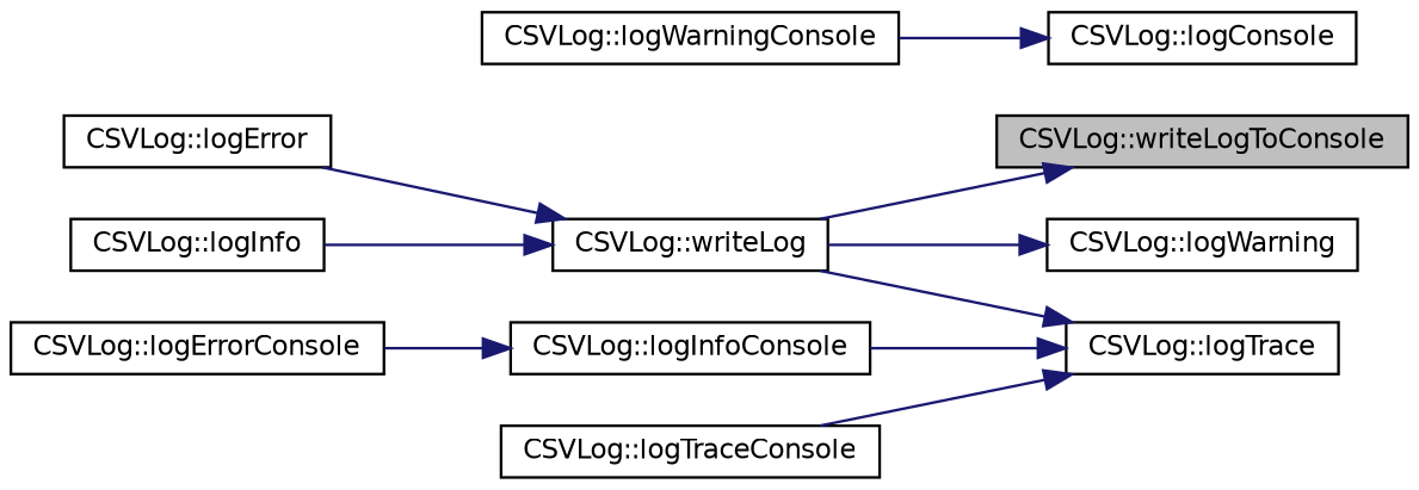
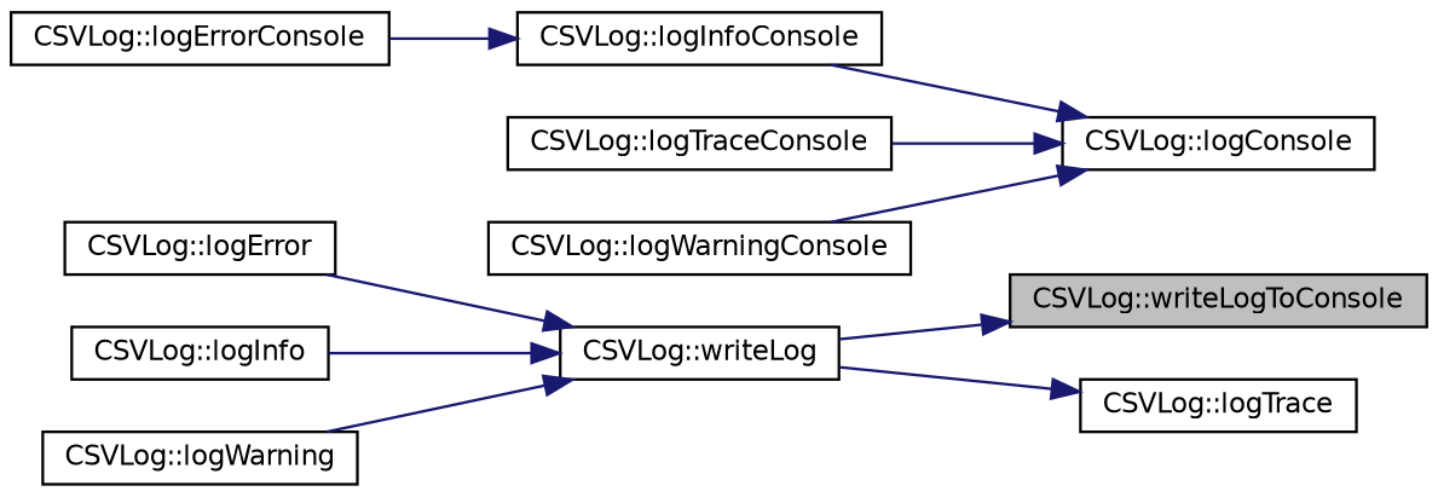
  digraph {
    rankdir=RL
    node [color=black fillcolor=white fontname=Helvetica fontsize=10 shape=record style=filled]
    edge [color=midnightblue dir=back fontname=Helvetica fontsize=10 labelfontname=Helvetica labelfontsize=10 style=solid]
    n1 [fillcolor=grey75 fontcolor=black height=0.2 label="CSVLog::writeLogToConsole" width=0.4]
    n2 [height=0.2 label="CSVLog::writeLog" width=0.4]
    n3 [height=0.2 label="CSVLog::logConsole" width=0.4]
    n4 [height=0.2 label="CSVLog::logInfoConsole" width=0.4]
    n5 [height=0.2 label="CSVLog::logTraceConsole" width=0.4]
    n6 [height=0.2 label="CSVLog::logWarningConsole" width=0.4]
    n7 [height=0.2 label="CSVLog::logError" width=0.4]
    n8 [height=0.2 label="CSVLog::logInfo" width=0.4]
    n9 [height=0.2 label="CSVLog::logWarning" width=0.4]
    n10 [height=0.2 label="CSVLog::logErrorConsole" width=0.4]
    n11 [height=0.2 label="CSVLog::logTrace" width=0.4]
    n1 -> n2
    n2 -> n7
    n2 -> n8
-   n9 -> n2
-   n11 -> n4
-   n11 -> n5
+   n2 -> n9
+   n3 -> n4
+   n3 -> n5
    n3 -> n6
    n4 -> n10
    n11 -> n2
  }
